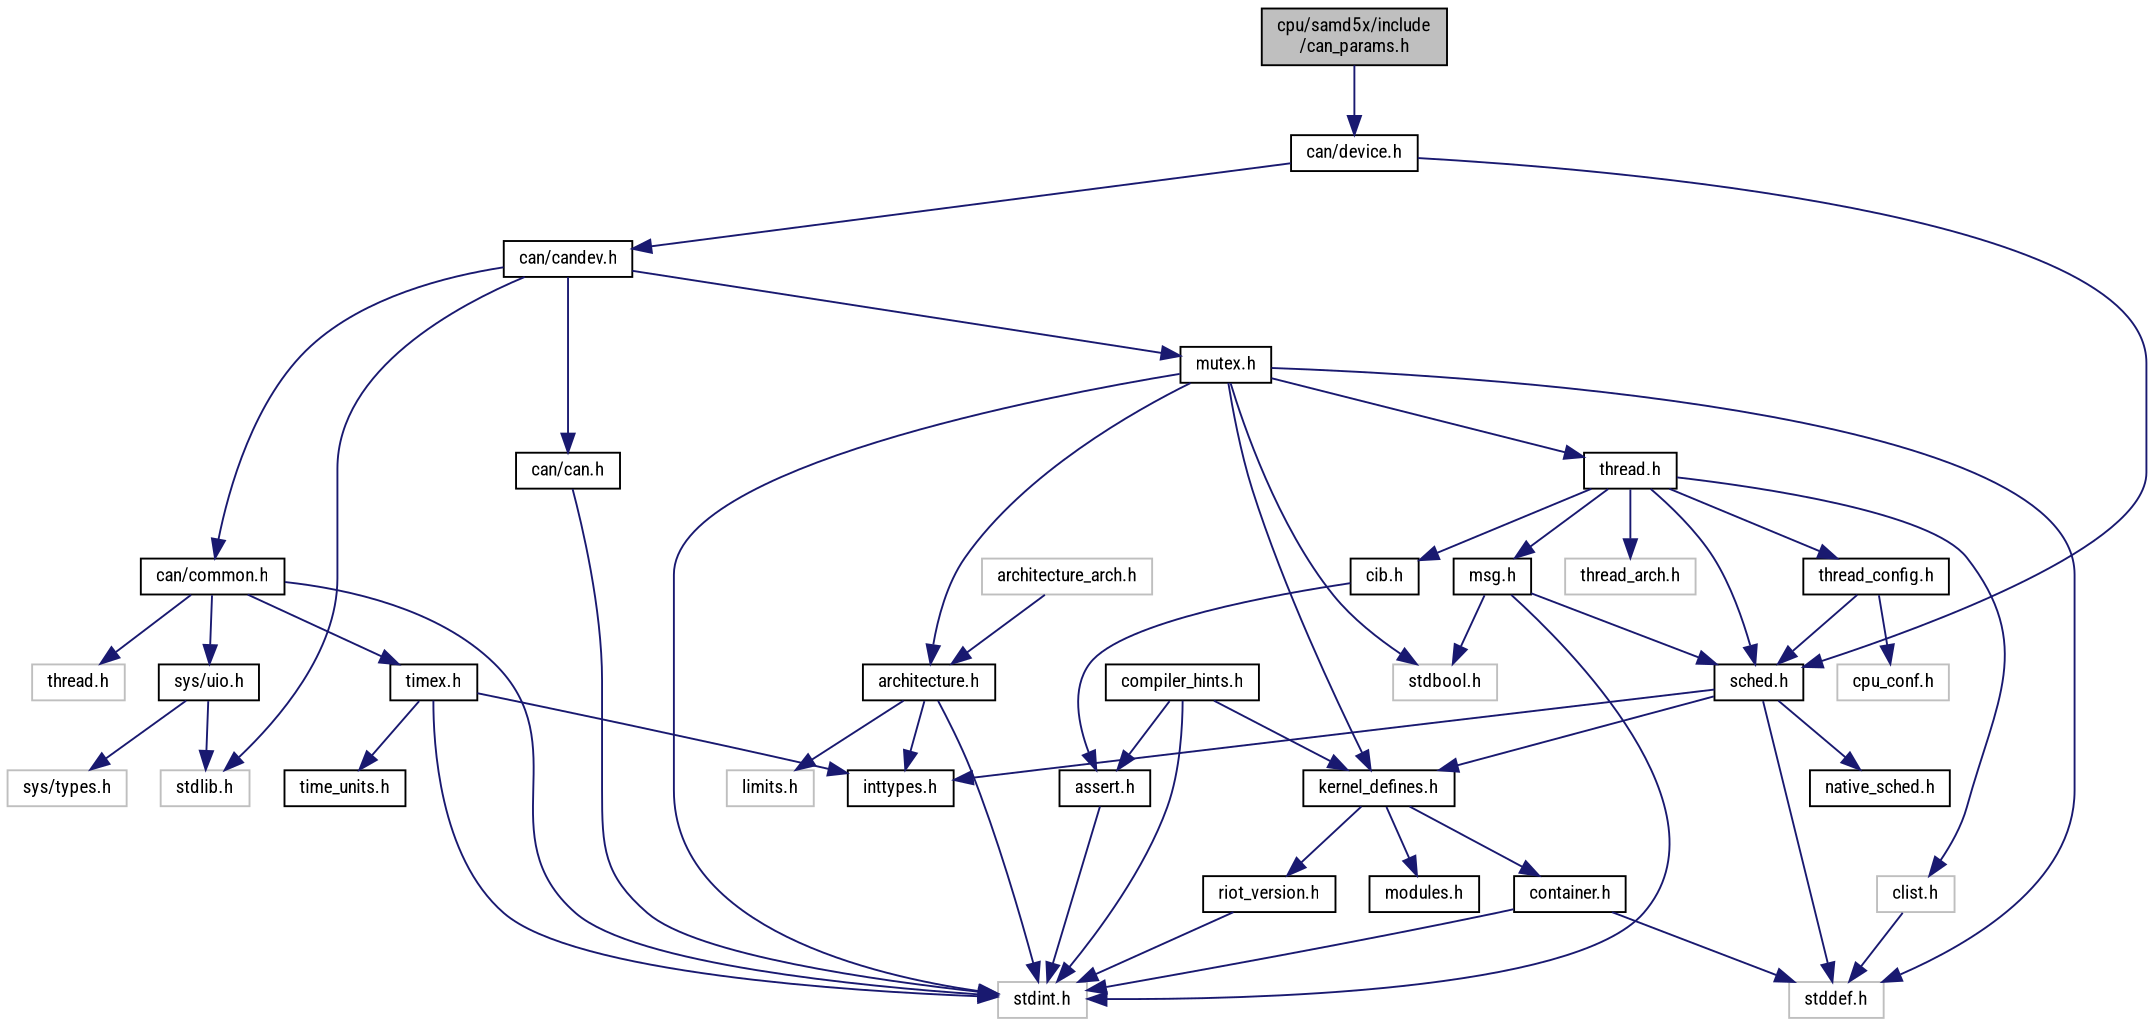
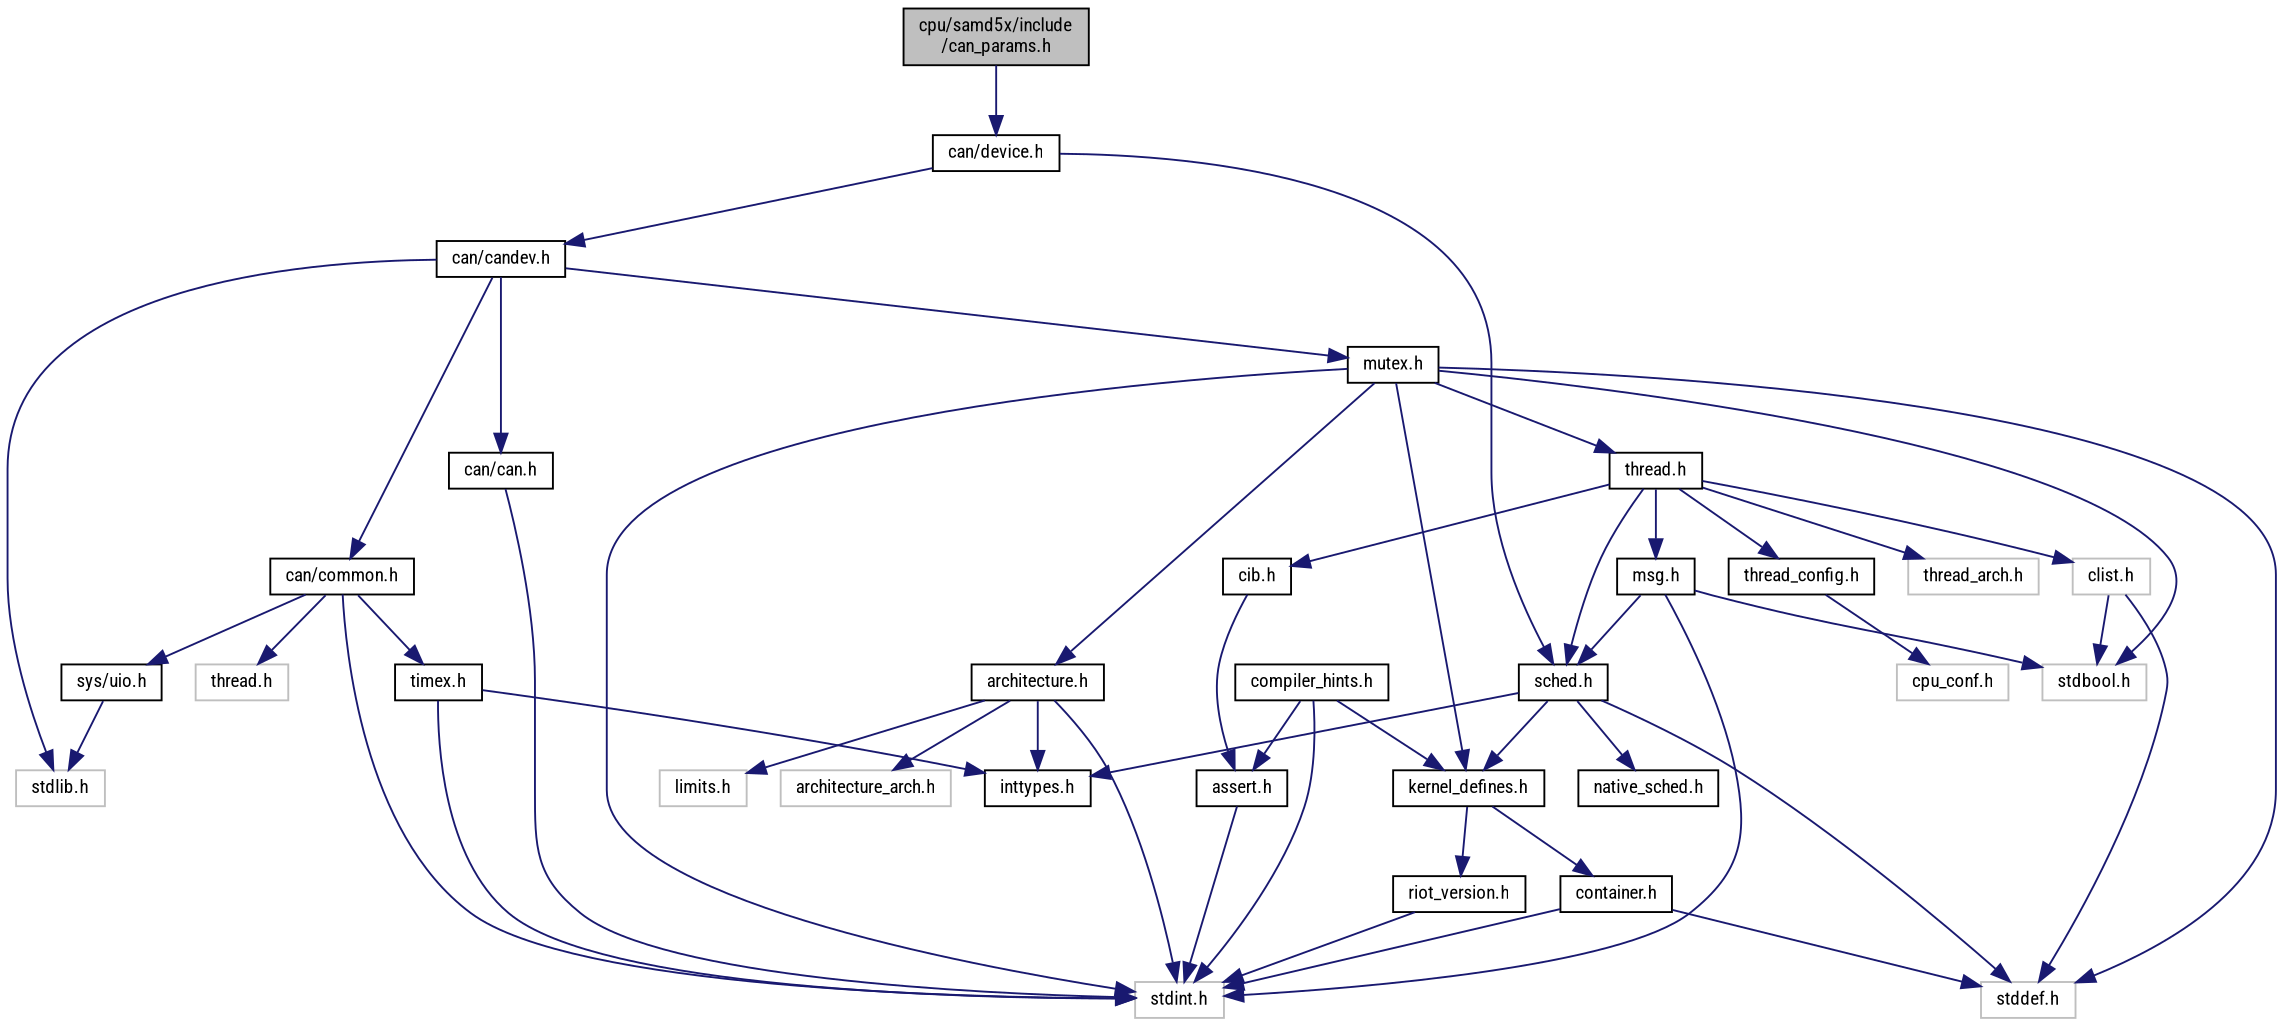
  digraph {
    fontname="Roboto Condensed"
    node [color=black fillcolor=white fontname="Roboto Condensed" fontsize=10 shape=record style=filled]
    edge [color=midnightblue fontname="Roboto Condensed" fontsize=10 labelfontname=Helvetica labelfontsize=10 style=solid]
    n1 [fillcolor=grey75 fontcolor=black height=0.2 label="cpu/samd5x/include\l/can_params.h" width=0.4]
    n2 [height=0.2 label="can/device.h" width=0.4]
    n3 [height=0.2 label="can/candev.h" width=0.4]
    n4 [height=0.2 label="sched.h" width=0.4]
    n5 [color=grey75 height=0.2 label="stdlib.h" width=0.4]
    n6 [height=0.2 label="can/can.h" width=0.4]
    n7 [height=0.2 label="can/common.h" width=0.4]
    n8 [height=0.2 label="mutex.h" width=0.4]
    n9 [height=0.2 label="inttypes.h" width=0.4]
    n10 [color=grey75 height=0.2 label="stddef.h" width=0.4]
    n11 [height=0.2 label="kernel_defines.h" width=0.4]
    n12 [height=0.2 label="native_sched.h" width=0.4]
    n13 [color=grey75 height=0.2 label="stdint.h" width=0.4]
    n14 [height=0.2 label="sys/uio.h" width=0.4]
    n15 [height=0.2 label="timex.h" width=0.4]
    n16 [color=grey75 height=0.2 label="thread.h" width=0.4]
    n17 [color=grey75 height=0.2 label="stdbool.h" width=0.4]
    n18 [height=0.2 label="architecture.h" width=0.4]
    n19 [height=0.2 label="thread.h" width=0.4]
-   n20 [color=grey75 height=0.2 label="sys/types.h" width=0.4]
-   n21 [height=0.2 label="time_units.h" width=0.4]
    n22 [color=grey75 height=0.2 label="limits.h" width=0.4]
    n23 [color=grey75 height=0.2 label="architecture_arch.h" width=0.4]
-   n24 [height=0.2 label="modules.h" width=0.4]
    n25 [height=0.2 label="riot_version.h" width=0.4]
    n26 [height=0.2 label="container.h" width=0.4]
    n27 [color=grey75 height=0.2 label="clist.h" width=0.4]
    n28 [height=0.2 label="cib.h" width=0.4]
    n29 [height=0.2 label="msg.h" width=0.4]
    n30 [height=0.2 label="thread_config.h" width=0.4]
    n31 [color=grey75 height=0.2 label="thread_arch.h" width=0.4]
    n32 [height=0.2 label="compiler_hints.h" width=0.4]
    n33 [height=0.2 label="assert.h" width=0.4]
    n34 [color=grey75 height=0.2 label="cpu_conf.h" width=0.4]
    n1 -> n2
    n2 -> n3
    n2 -> n4
    n3 -> n5
    n3 -> n6
    n3 -> n7
    n3 -> n8
    n4 -> n9
    n4 -> n10
    n4 -> n11
    n4 -> n12
    n6 -> n13
    n7 -> n13
    n7 -> n14
    n7 -> n15
    n7 -> n16
    n8 -> n10
    n8 -> n11
    n8 -> n13
    n8 -> n17
    n8 -> n18
    n8 -> n19
-   n11 -> n24
    n11 -> n25
    n11 -> n26
    n14 -> n5
-   n14 -> n20
    n15 -> n9
    n15 -> n13
-   n15 -> n21
    n18 -> n9
    n18 -> n13
    n18 -> n22
-   n23 -> n18
+   n18 -> n23
    n19 -> n4
    n19 -> n27
    n19 -> n28
    n19 -> n29
    n19 -> n30
    n19 -> n31
    n25 -> n13
    n26 -> n10
    n26 -> n13
    n27 -> n10
+   n27 -> n17
    n28 -> n33
    n29 -> n4
    n29 -> n13
    n29 -> n17
-   n30 -> n4
    n30 -> n34
    n32 -> n11
    n32 -> n13
    n32 -> n33
    n33 -> n13
  }
